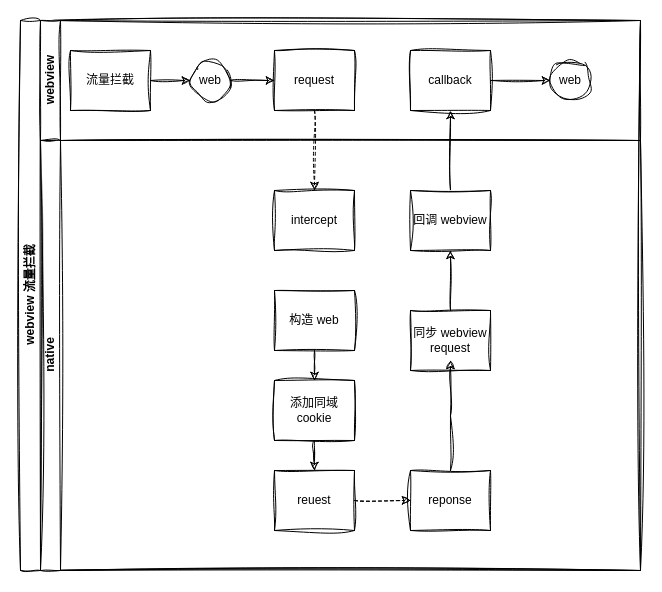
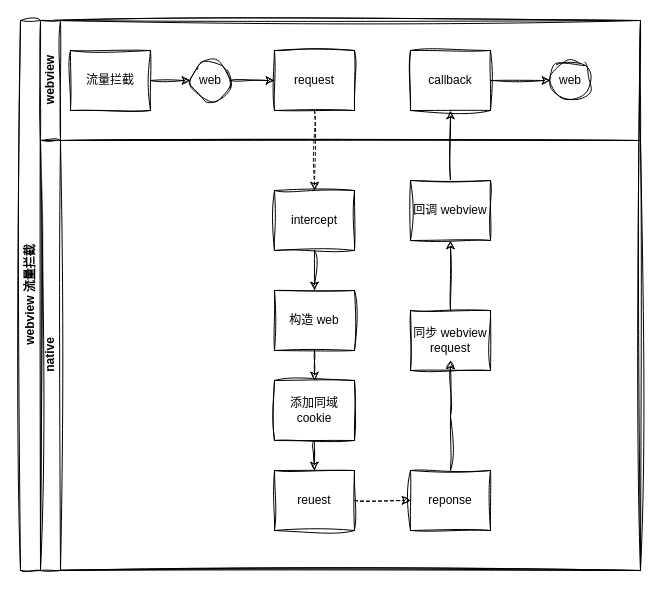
  <mxCell id="0" />
  <mxCell id="1" parent="0" />
  <mxCell id="2" value="webview 流量拦截" style="swimlane;html=1;childLayout=stackLayout;resizeParent=1;resizeParentMax=0;horizontal=0;startSize=20;horizontalStack=0;sketch=1;curveFitting=1;jiggle=2;" parent="1" vertex="1"><mxGeometry x="20" y="20" width="620" height="550" as="geometry" /></mxCell>
  <mxCell id="3" style="edgeStyle=orthogonalEdgeStyle;rounded=0;orthogonalLoop=1;jettySize=auto;html=1;endArrow=classic;endFill=1;exitX=0.5;exitY=0;exitDx=0;exitDy=0;sketch=1;curveFitting=1;jiggle=2;dashed=0;" parent="2" source="16" target="9" edge="1"><mxGeometry relative="1" as="geometry"><mxPoint x="300" y="160" as="sourcePoint" /></mxGeometry></mxCell>
  <mxCell id="4" value="webview" style="swimlane;html=1;startSize=20;horizontal=0;sketch=1;curveFitting=1;jiggle=2;" parent="2" vertex="1"><mxGeometry x="20" width="600" height="120" as="geometry"><mxRectangle x="20" width="430" height="30" as="alternateBounds" /></mxGeometry></mxCell>
  <mxCell id="5" value="" style="edgeStyle=orthogonalEdgeStyle;rounded=0;orthogonalLoop=1;jettySize=auto;html=1;sketch=1;curveFitting=1;jiggle=2;" parent="4" source="6" target="7" edge="1"><mxGeometry relative="1" as="geometry" /></mxCell>
  <mxCell id="6" value="web" style="ellipse;whiteSpace=wrap;html=1;sketch=1;curveFitting=1;jiggle=2;" parent="4" vertex="1"><mxGeometry x="150" y="40" width="40" height="40" as="geometry" /></mxCell>
  <mxCell id="7" value="request" style="rounded=0;whiteSpace=wrap;html=1;fontFamily=Helvetica;fontSize=12;fontColor=#000000;align=center;sketch=1;curveFitting=1;jiggle=2;" parent="4" vertex="1"><mxGeometry x="234" y="30" width="80" height="60" as="geometry" /></mxCell>
  <mxCell id="8" value="" style="edgeStyle=orthogonalEdgeStyle;rounded=0;orthogonalLoop=1;jettySize=auto;html=1;endArrow=classic;endFill=1;sketch=1;curveFitting=1;jiggle=2;" parent="4" source="9" target="10" edge="1"><mxGeometry relative="1" as="geometry" /></mxCell>
  <mxCell id="9" value="callback" style="rounded=0;whiteSpace=wrap;html=1;fontFamily=Helvetica;fontSize=12;fontColor=#000000;align=center;sketch=1;curveFitting=1;jiggle=2;" parent="4" vertex="1"><mxGeometry x="370" y="30" width="80" height="60" as="geometry" /></mxCell>
  <mxCell id="10" value="web" style="ellipse;whiteSpace=wrap;html=1;sketch=1;curveFitting=1;jiggle=2;" parent="4" vertex="1"><mxGeometry x="510" y="40" width="40" height="40" as="geometry" /></mxCell>
  <mxCell id="11" value="流量拦截" style="rounded=0;whiteSpace=wrap;html=1;fontFamily=Helvetica;fontSize=12;fontColor=#000000;align=center;sketch=1;curveFitting=1;jiggle=2;" vertex="1" parent="4"><mxGeometry x="30" y="30" width="80" height="60" as="geometry" /></mxCell>
  <mxCell id="12" value="" style="edgeStyle=orthogonalEdgeStyle;rounded=0;orthogonalLoop=1;jettySize=auto;html=1;endArrow=classic;endFill=1;exitX=1;exitY=0.5;exitDx=0;exitDy=0;entryX=0;entryY=0.5;entryDx=0;entryDy=0;sketch=1;curveFitting=1;jiggle=2;" edge="1" parent="4" source="11" target="6"><mxGeometry relative="1" as="geometry"><mxPoint x="460" y="70" as="sourcePoint" /><mxPoint x="140" y="60" as="targetPoint" /></mxGeometry></mxCell>
  <mxCell id="13" value="" style="edgeStyle=orthogonalEdgeStyle;rounded=0;orthogonalLoop=1;jettySize=auto;html=1;exitX=0.5;exitY=1;exitDx=0;exitDy=0;entryX=0.5;entryY=0;entryDx=0;entryDy=0;sketch=1;curveFitting=1;jiggle=2;dashed=1;" edge="1" parent="2" source="7" target="15"><mxGeometry relative="1" as="geometry"><mxPoint x="220" y="70" as="sourcePoint" /><mxPoint x="264" y="70" as="targetPoint" /></mxGeometry></mxCell>
  <mxCell id="14" value="native" style="swimlane;html=1;startSize=20;horizontal=0;sketch=1;curveFitting=1;jiggle=2;" parent="2" vertex="1"><mxGeometry x="20" y="120" width="600" height="430" as="geometry"><mxRectangle x="20" y="120" width="430" height="30" as="alternateBounds" /></mxGeometry></mxCell>
  <mxCell id="15" value="intercept" style="rounded=0;whiteSpace=wrap;html=1;fontFamily=Helvetica;fontSize=12;fontColor=#000000;align=center;sketch=1;curveFitting=1;jiggle=2;" parent="14" vertex="1"><mxGeometry x="234" y="50" width="80" height="60" as="geometry" /></mxCell>
- <mxCell id="16" value="回调 webview" style="rounded=0;whiteSpace=wrap;html=1;fontFamily=Helvetica;fontSize=12;fontColor=#000000;align=center;sketch=1;curveFitting=1;jiggle=2;" parent="14" vertex="1"><mxGeometry x="370" y="50" width="80" height="60" as="geometry" /></mxCell>
+ <mxCell id="16" value="回调 webview" style="rounded=0;whiteSpace=wrap;html=1;fontFamily=Helvetica;fontSize=12;fontColor=#000000;align=center;sketch=1;curveFitting=1;jiggle=2;" parent="14" vertex="1"><mxGeometry x="370" y="40" width="80" height="60" as="geometry" /></mxCell>
  <mxCell id="17" value="构造 web" style="rounded=0;whiteSpace=wrap;html=1;fontFamily=Helvetica;fontSize=12;fontColor=#000000;align=center;sketch=1;curveFitting=1;jiggle=2;" vertex="1" parent="14"><mxGeometry x="234" y="150" width="80" height="60" as="geometry" /></mxCell>
  <mxCell id="18" value="添加同域 cookie" style="rounded=0;whiteSpace=wrap;html=1;fontFamily=Helvetica;fontSize=12;fontColor=#000000;align=center;sketch=1;curveFitting=1;jiggle=2;" vertex="1" parent="14"><mxGeometry x="234" y="240" width="80" height="60" as="geometry" /></mxCell>
  <mxCell id="19" value="同步 webview request" style="rounded=0;whiteSpace=wrap;html=1;fontFamily=Helvetica;fontSize=12;fontColor=#000000;align=center;sketch=1;curveFitting=1;jiggle=2;" vertex="1" parent="14"><mxGeometry x="370" y="170" width="80" height="60" as="geometry" /></mxCell>
+ <mxCell id="20" value="" style="edgeStyle=orthogonalEdgeStyle;rounded=0;orthogonalLoop=1;jettySize=auto;html=1;endArrow=classic;endFill=1;exitX=0.5;exitY=1;exitDx=0;exitDy=0;entryX=0.5;entryY=0;entryDx=0;entryDy=0;sketch=1;curveFitting=1;jiggle=2;" edge="1" parent="14" source="15" target="17"><mxGeometry relative="1" as="geometry"><mxPoint x="240" y="90" as="sourcePoint" /><mxPoint x="290" y="90" as="targetPoint" /></mxGeometry></mxCell>
  <mxCell id="21" value="" style="edgeStyle=orthogonalEdgeStyle;rounded=0;orthogonalLoop=1;jettySize=auto;html=1;endArrow=classic;endFill=1;exitX=0.5;exitY=1;exitDx=0;exitDy=0;entryX=0.5;entryY=0;entryDx=0;entryDy=0;sketch=1;curveFitting=1;jiggle=2;" edge="1" parent="14" source="17" target="18"><mxGeometry relative="1" as="geometry"><mxPoint x="230" y="80" as="sourcePoint" /><mxPoint x="280" y="80" as="targetPoint" /></mxGeometry></mxCell>
  <mxCell id="22" value="reuest&lt;span style=&quot;color: rgba(0, 0, 0, 0); font-family: monospace; font-size: 0px; text-align: start; text-wrap: nowrap;&quot;&gt;%3CmxGraphModel%3E%3Croot%3E%3CmxCell%20id%3D%220%22%2F%3E%3CmxCell%20id%3D%221%22%20parent%3D%220%22%2F%3E%3CmxCell%20id%3D%222%22%20value%3D%22%E6%9E%84%E9%80%A0%20request%22%20style%3D%22rounded%3D0%3BwhiteSpace%3Dwrap%3Bhtml%3D1%3BfontFamily%3DHelvetica%3BfontSize%3D12%3BfontColor%3D%23000000%3Balign%3Dcenter%3B%22%20vertex%3D%221%22%20parent%3D%221%22%3E%3CmxGeometry%20x%3D%22260%22%20y%3D%22380%22%20width%3D%2280%22%20height%3D%2260%22%20as%3D%22geometry%22%2F%3E%3C%2FmxCell%3E%3C%2Froot%3E%3C%2FmxGraphModel%3E&lt;/span&gt;" style="rounded=0;whiteSpace=wrap;html=1;fontFamily=Helvetica;fontSize=12;fontColor=#000000;align=center;sketch=1;curveFitting=1;jiggle=2;" vertex="1" parent="14"><mxGeometry x="234" y="330" width="80" height="60" as="geometry" /></mxCell>
  <mxCell id="23" value="" style="edgeStyle=orthogonalEdgeStyle;rounded=0;orthogonalLoop=1;jettySize=auto;html=1;sketch=1;curveFitting=1;jiggle=2;" edge="1" parent="14" source="18" target="22"><mxGeometry relative="1" as="geometry" /></mxCell>
  <mxCell id="24" value="reponse" style="rounded=0;whiteSpace=wrap;html=1;fontFamily=Helvetica;fontSize=12;fontColor=#000000;align=center;sketch=1;curveFitting=1;jiggle=2;" vertex="1" parent="14"><mxGeometry x="370" y="330" width="80" height="60" as="geometry" /></mxCell>
  <mxCell id="25" value="" style="edgeStyle=orthogonalEdgeStyle;rounded=0;orthogonalLoop=1;jettySize=auto;html=1;endArrow=classic;endFill=1;exitX=1;exitY=0.5;exitDx=0;exitDy=0;entryX=0;entryY=0.5;entryDx=0;entryDy=0;sketch=1;curveFitting=1;jiggle=2;dashed=1;" edge="1" parent="14" source="22" target="24"><mxGeometry relative="1" as="geometry"><mxPoint x="270" y="120" as="sourcePoint" /><mxPoint x="320" y="120" as="targetPoint" /></mxGeometry></mxCell>
  <mxCell id="26" value="" style="edgeStyle=orthogonalEdgeStyle;rounded=0;orthogonalLoop=1;jettySize=auto;html=1;endArrow=classic;endFill=1;exitX=0.5;exitY=0;exitDx=0;exitDy=0;entryX=0.5;entryY=1;entryDx=0;entryDy=0;sketch=1;curveFitting=1;jiggle=2;" edge="1" parent="14" source="19" target="16"><mxGeometry relative="1" as="geometry"><mxPoint x="250" y="100" as="sourcePoint" /><mxPoint x="300" y="100" as="targetPoint" /></mxGeometry></mxCell>
  <mxCell id="27" value="" style="edgeStyle=orthogonalEdgeStyle;rounded=0;orthogonalLoop=1;jettySize=auto;html=1;endArrow=classic;endFill=1;exitX=0.5;exitY=0;exitDx=0;exitDy=0;sketch=1;curveFitting=1;jiggle=2;" edge="1" parent="1" source="24"><mxGeometry relative="1" as="geometry"><mxPoint x="300" y="250" as="sourcePoint" /><mxPoint x="450" y="360" as="targetPoint" /></mxGeometry></mxCell>
